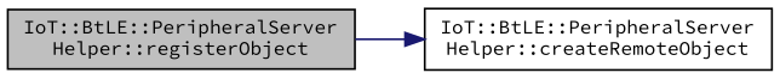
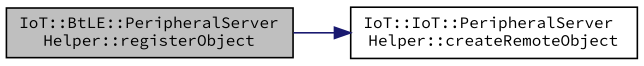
  digraph {
    rankdir=LR
    fontname="Source Code Pro"
    node [color=black fontname="Source Code Pro" fontsize=10 shape=record style=filled]
    n1 [fillcolor=grey75 fontcolor=black height=0.2 label="IoT::BtLE::PeripheralServer\lHelper::registerObject" width=0.4]
-   n2 [fillcolor=white height=0.2 label="IoT::BtLE::PeripheralServer\lHelper::createRemoteObject" width=0.4]
+   n2 [fillcolor=white height=0.2 label="IoT::IoT::PeripheralServer\lHelper::createRemoteObject" width=0.4]
    n1 -> n2 [color=midnightblue fontname="Source Code Pro" fontsize=10 labelfontname=Helvetica labelfontsize=10 style=solid]
  }
